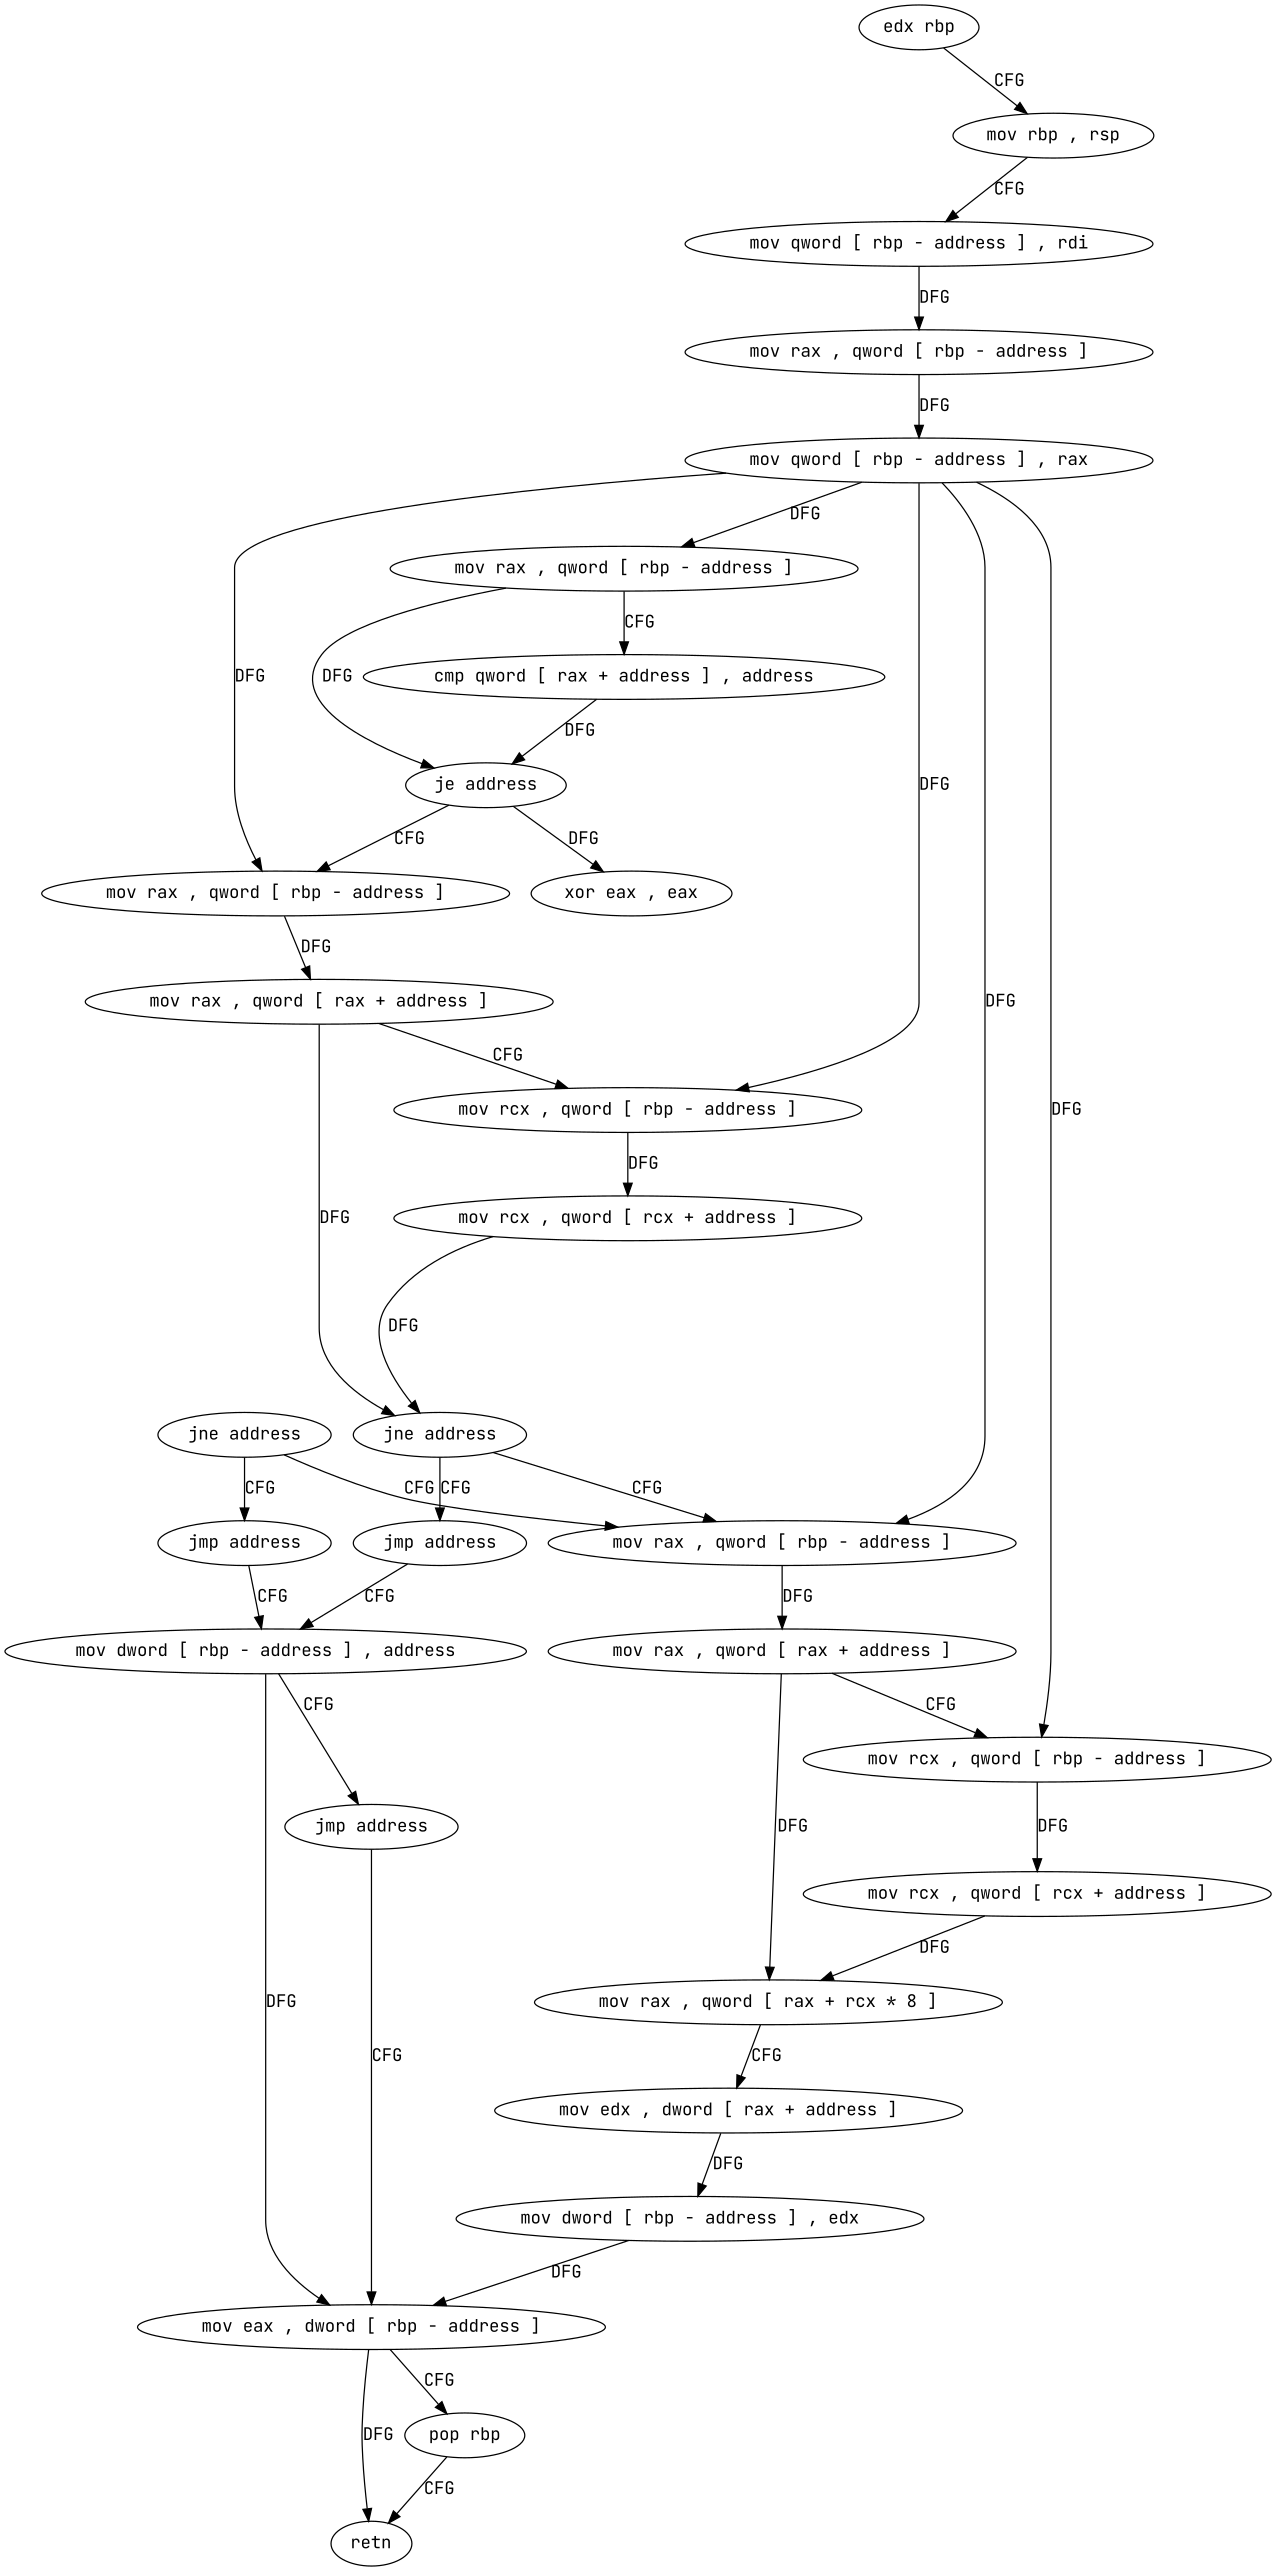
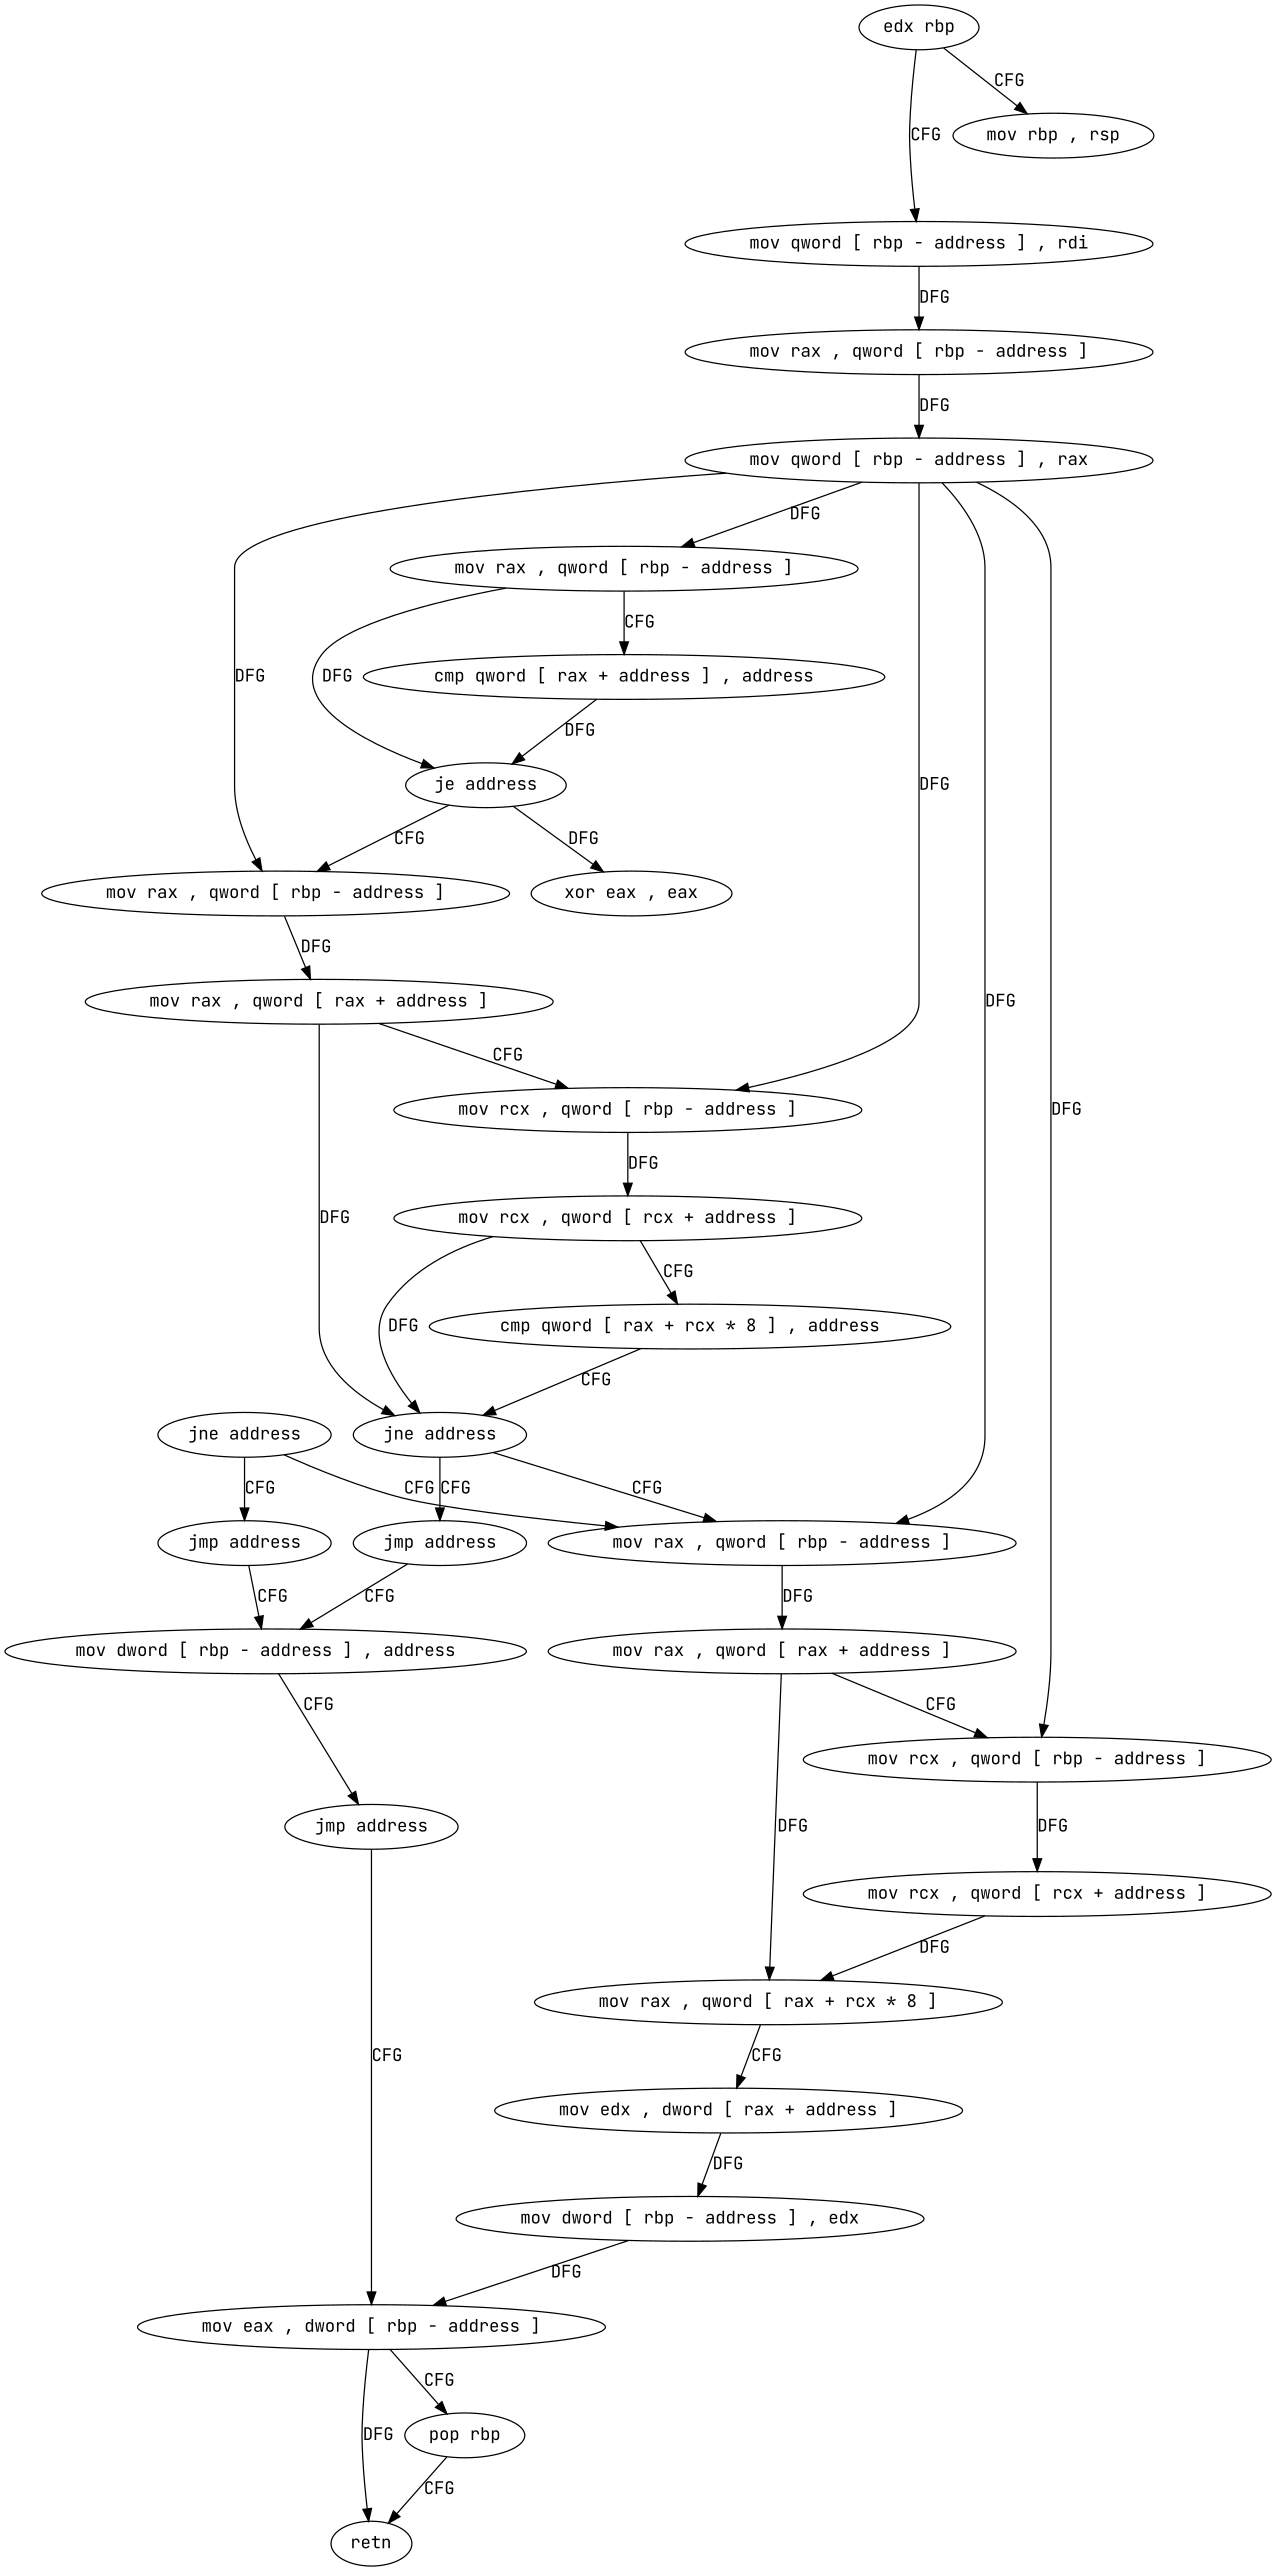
  digraph {
    fontname="JetBrains Mono"
    node [fontname="JetBrains Mono"]
    edge [fontname="JetBrains Mono"]
    n1 [label="edx rbp"]
    n2 [label="mov rbp , rsp"]
    n3 [label="mov qword [ rbp - address ] , rdi"]
    n4 [label="mov rax , qword [ rbp - address ]"]
    n5 [label="mov qword [ rbp - address ] , rax"]
    n6 [label="mov rax , qword [ rbp - address ]"]
    n7 [label="mov rax , qword [ rbp - address ]"]
    n8 [label="mov rax , qword [ rbp - address ]"]
    n9 [label="mov rcx , qword [ rbp - address ]"]
    n10 [label="mov rcx , qword [ rbp - address ]"]
    n11 [label="cmp qword [ rax + address ] , address"]
    n12 [label="je address"]
    n13 [label="mov rax , qword [ rax + address ]"]
    n14 [label="mov rax , qword [ rax + address ]"]
    n15 [label="mov rcx , qword [ rcx + address ]"]
    n16 [label="mov rcx , qword [ rcx + address ]"]
    n17 [label="xor eax , eax"]
    n18 [label="jne address"]
    n19 [label="jne address"]
    n20 [label="jmp address"]
    n21 [label="mov dword [ rbp - address ] , address"]
    n22 [label="mov rax , qword [ rax + rcx * 8 ]"]
    n23 [label="mov eax , dword [ rbp - address ]"]
    n24 [label="jmp address"]
    n25 [label="jmp address"]
+   n26 [label="cmp qword [ rax + rcx * 8 ] , address"]
    n27 [label="mov edx , dword [ rax + address ]"]
    n28 [label="mov dword [ rbp - address ] , edx"]
    n29 [label="pop rbp"]
    n30 [label=retn]
    n1 -> n2 [label=CFG]
-   n2 -> n3 [label=CFG]
+   n1 -> n3 [label=CFG]
    n3 -> n4 [label=DFG]
    n4 -> n5 [label=DFG]
    n5 -> n6 [label=DFG]
    n5 -> n7 [label=DFG]
    n5 -> n8 [label=DFG]
    n5 -> n9 [label=DFG]
    n5 -> n10 [label=DFG]
    n6 -> n11 [label=CFG]
    n6 -> n12 [label=DFG]
    n7 -> n13 [label=DFG]
    n8 -> n14 [label=DFG]
    n9 -> n15 [label=DFG]
    n10 -> n16 [label=DFG]
    n11 -> n12 [label=DFG]
    n12 -> n7 [label=CFG]
    n12 -> n17 [label=DFG]
    n13 -> n9 [label=CFG]
    n13 -> n18 [label=DFG]
    n14 -> n10 [label=CFG]
    n14 -> n22 [label=DFG]
    n15 -> n18 [label=DFG]
+   n15 -> n26 [label=CFG]
    n16 -> n22 [label=DFG]
    n18 -> n8 [label=CFG]
    n18 -> n25 [label=CFG]
    n19 -> n8 [label=CFG]
    n19 -> n20 [label=CFG]
    n20 -> n21 [label=CFG]
-   n21 -> n23 [label=DFG]
    n21 -> n24 [label=CFG]
    n22 -> n27 [label=CFG]
    n23 -> n29 [label=CFG]
    n23 -> n30 [label=DFG]
    n24 -> n23 [label=CFG]
    n25 -> n21 [label=CFG]
+   n26 -> n18 [label=CFG]
    n27 -> n28 [label=DFG]
    n28 -> n23 [label=DFG]
    n29 -> n30 [label=CFG]
  }
